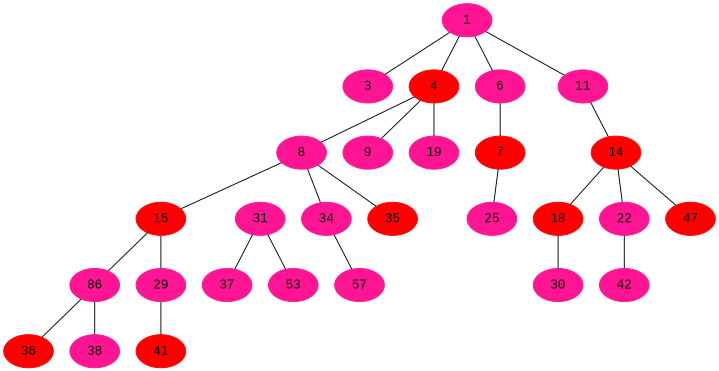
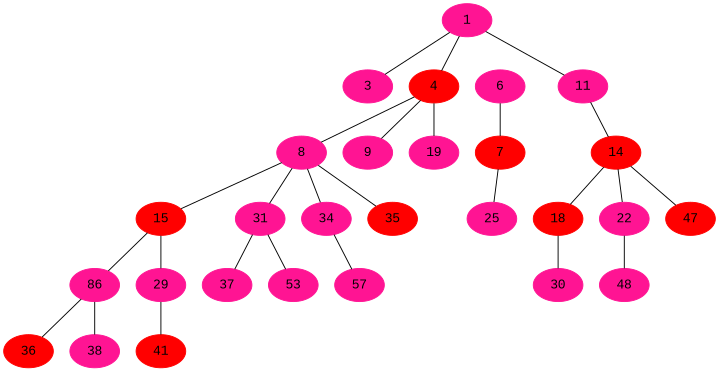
  graph {
    fontname="Liberation Mono"
    node [color=deeppink fontname="Liberation Mono" style=filled]
    edge [fontname="Liberation Mono"]
    1 [super="+2+17"]
    3
    4 [color=red super="+5+12"]
    6 [super="+40+20"]
    11
    8 [super="+24+49+21+27+10"]
    9
    19
    7 [color=red super="+28"]
    14 [color=red]
    15 [color=red]
    31
    34
    35 [color=red super="+56"]
    25 [super="+26"]
    n16 [label=86 super="+43+23"]
    29
    37 [super="+42"]
    53
    57
    18 [color=red]
    22
    47 [color=red]
    30 [super="+32"]
-   48 [label=42]
+   48
    36 [color=red super="+54+44"]
    38
    41 [color=red]
    1 -- 3
    1 -- 4
-   1 -- 6
    1 -- 11
    4 -- 8
    4 -- 9
    4 -- 19
    6 -- 7
    11 -- 14
    8 -- 15
+   8 -- 31
    8 -- 34
    8 -- 35
    7 -- 25
    14 -- 18
    14 -- 22
    14 -- 47
    15 -- n16
    15 -- 29
    31 -- 37
    31 -- 53
    34 -- 57
    n16 -- 36
    n16 -- 38
    29 -- 41
    18 -- 30
    22 -- 48
  }
